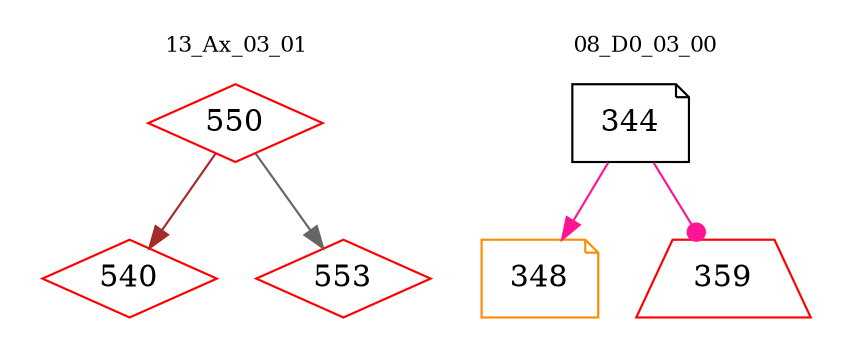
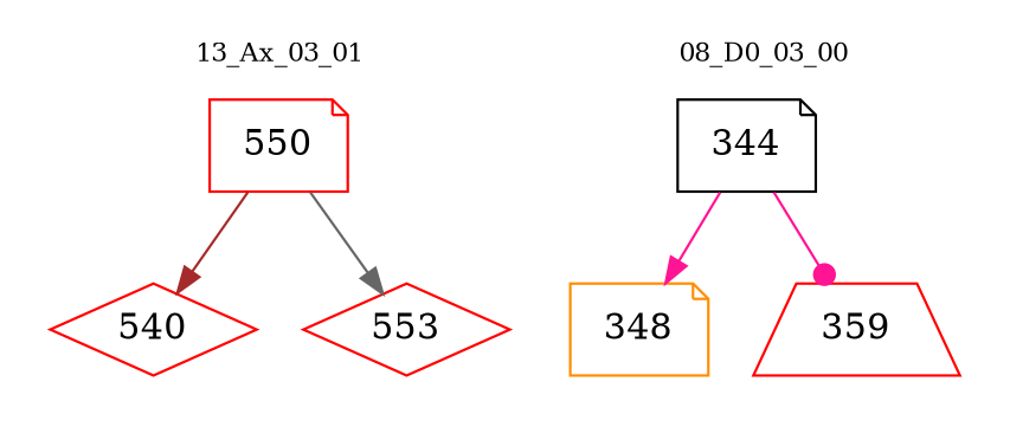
  digraph {
    node [color=red shape=note]
    edge [arrowhead=normal color=deeppink]
-   n1 [label=550 shape=diamond]
+   n1 [label=550]
    n2 [label=540 shape=diamond]
    n3 [label=553 shape=diamond]
    n4 [color=black label=344]
    n5 [color=darkorange label=348]
    n6 [label=359 shape=trapezium]
    subgraph cluster_1 {
      color=white
      fontsize=10
      label="13_Ax_03_01"
      n1
      n2
      n3
    }
    subgraph cluster_2 {
      color=white
      fontsize=10
      label="08_D0_03_00"
      n4
      n5
      n6
    }
    n1 -> n2 [color=brown]
    n1 -> n3 [color=gray40]
    n4 -> n5
    n4 -> n6 [arrowhead=dot]
  }
